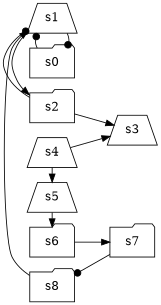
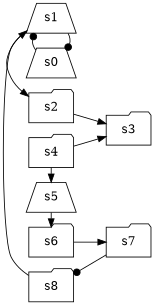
  digraph {
    fontname="DejaVu Serif"
    rankdir=LR
    node [fontname="DejaVu Serif" player=0 shape=folder]
    edge [arrowhead=normal fontname="DejaVu Serif"]
    s1 [player=1 shape=trapezium]
-   s0
+   s0 [shape=trapezium]
    s2
-   s3 [player=1 shape=trapezium]
-   s4 [shape=trapezium]
+   s3 [player=1]
+   s4
    s5 [player=1 shape=trapezium]
    s6
    s7 [player=1]
    s8
    s1 -> s0 [arrowhead=dot constraint="!(time % 3 == 0)"]
    s1 -> s2 [constraint="time == 0 || time == 2 || time == 3 || time == 17"]
    s0 -> s1 [arrowhead=dot constraint="time % 5 == 1"]
-   s2 -> s1 [arrowhead=dot constraint="!(time % 3 == 0)"]
    s2 -> s3
    s4 -> s3
    s4 -> s5 [constraint="time == 2 || time == 8 || time == 12 || time == 18 || time == 19"]
    s5 -> s6 [constraint="time % 4 == 2"]
    s6 -> s7
    s7 -> s8 [arrowhead=dot constraint="time == 9 || time == 14"]
    s8 -> s1 [constraint="!(time % 3 == 0)"]
  }
